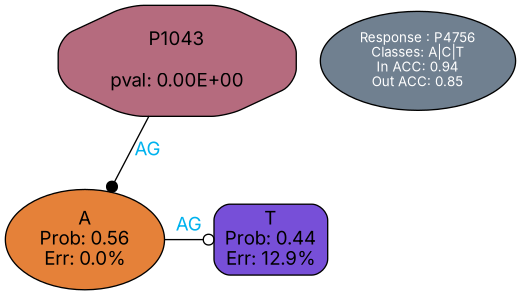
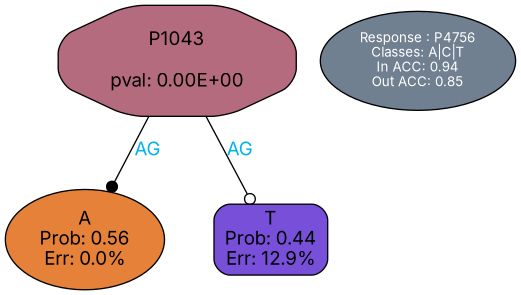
  digraph {
    fontname=Inter
    ranksep=equally
    splines=polylines
    node [color=black fontname=Inter shape=ellipse style="filled, rounded"]
    edge [fontcolor=deepskyblue2 fontname=Inter]
    n1 [fillcolor="#774fd8" label="T\nProb: 0.44\nErr: 12.9%" shape=box]
    n2 [fillcolor="#e58139" label="A\nProb: 0.56\nErr: 0.0%"]
    n3 [align=left fillcolor=slategray fontcolor=white fontsize=10 label="Response : P4756\nClasses: A|C|T\nIn ACC: 0.94\nOut ACC: 0.85\n" style=filled]
    n4 [fillcolor="#b56b7e" label="P1043\n\npval: 0.00E+00" shape=octagon]
    subgraph sub_1 {
      rank=same
      n1
      n2
    }
    subgraph sub_2 {
      rank=same
      n3
      n4
    }
-   n2 -> n1 [arrowhead=odot label=AG]
+   n4 -> n1 [arrowhead=odot label=AG]
    n4 -> n2 [arrowhead=dot label=AG]
  }
